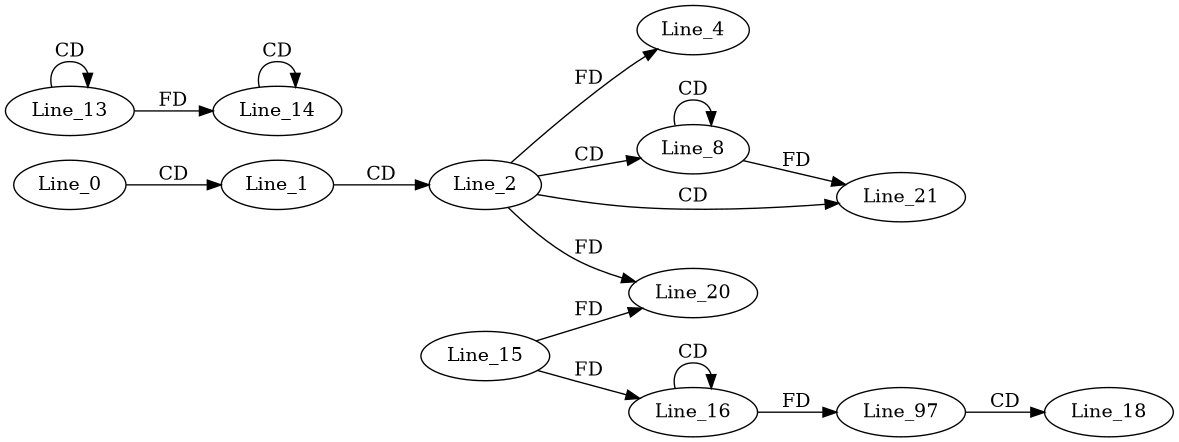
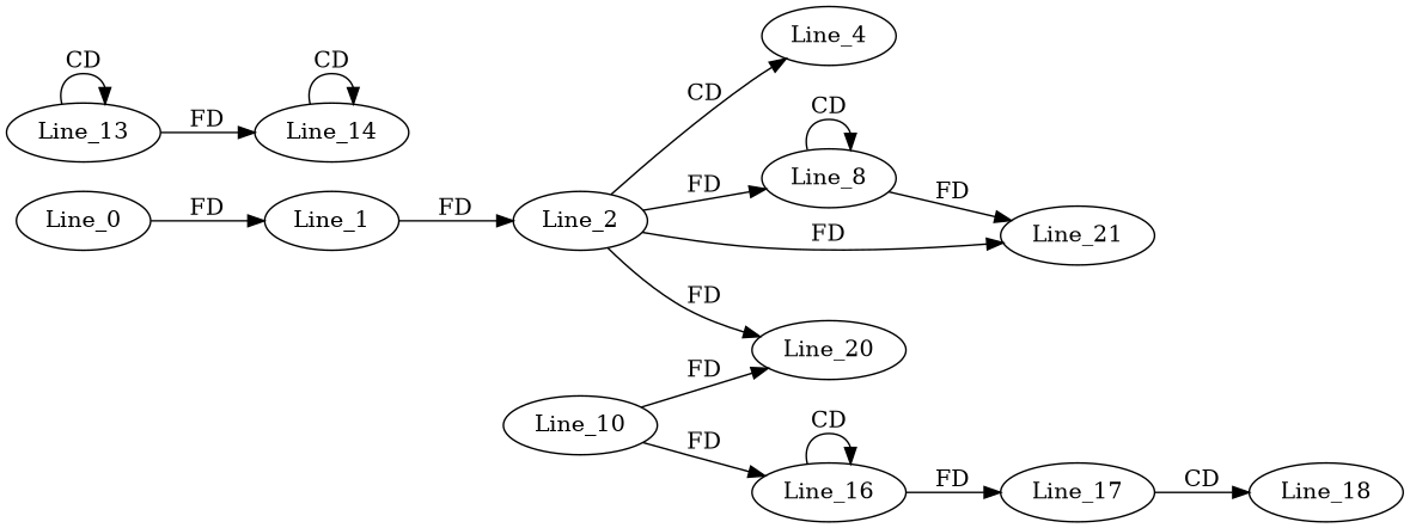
  digraph {
    rankdir=LR
    Line_0
    Line_1
    Line_2
    Line_4
    Line_8
    n6 [label=Line_21]
    Line_20
    Line_13
    Line_14
    Line_16
-   Line_17 [label=Line_97]
+   Line_17
    Line_18
-   Line_15
-   Line_0 -> Line_1 [label=CD]
-   Line_1 -> Line_2 [label=CD]
-   Line_2 -> Line_4 [label=FD]
-   Line_2 -> Line_8 [label=CD]
-   Line_2 -> n6 [label=CD]
+   Line_15 [label=Line_10]
+   Line_0 -> Line_1 [label=FD]
+   Line_1 -> Line_2 [label=FD]
+   Line_2 -> Line_4 [label=CD]
+   Line_2 -> Line_8 [label=FD]
+   Line_2 -> n6 [label=FD]
    Line_2 -> Line_20 [label=FD]
    Line_8 -> Line_8 [label=CD]
    Line_8 -> n6 [label=FD]
    Line_13 -> Line_13 [label=CD]
    Line_13 -> Line_14 [label=FD]
    Line_14 -> Line_14 [label=CD]
    Line_16 -> Line_16 [label=CD]
    Line_16 -> Line_17 [label=FD]
    Line_17 -> Line_18 [label=CD]
    Line_15 -> Line_20 [label=FD]
    Line_15 -> Line_16 [label=FD]
  }
